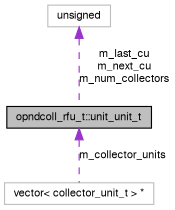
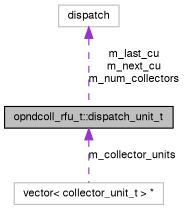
  digraph {
    node [color=grey75 fontname=FreeSans fontsize=10 shape=record]
    edge [color=darkorchid3 dir=back fontname=FreeSans fontsize=10 labelfontname=FreeSans labelfontsize=10 style=dashed]
-   n1 [color=black fillcolor=grey75 fontcolor=black height=0.2 label="opndcoll_rfu_t::unit_unit_t" style=filled width=0.4]
+   n1 [color=black fillcolor=grey75 fontcolor=black height=0.2 label="opndcoll_rfu_t::dispatch_unit_t" style=filled width=0.4]
    n2 [height=0.2 label="vector\< collector_unit_t \> *" width=0.4]
-   n3 [height=0.2 label=unsigned width=0.4]
+   n3 [height=0.2 label=dispatch width=0.4]
    n1 -> n2 [label=m_collector_units]
    n3 -> n1 [label="m_last_cu\nm_next_cu\nm_num_collectors"]
  }
